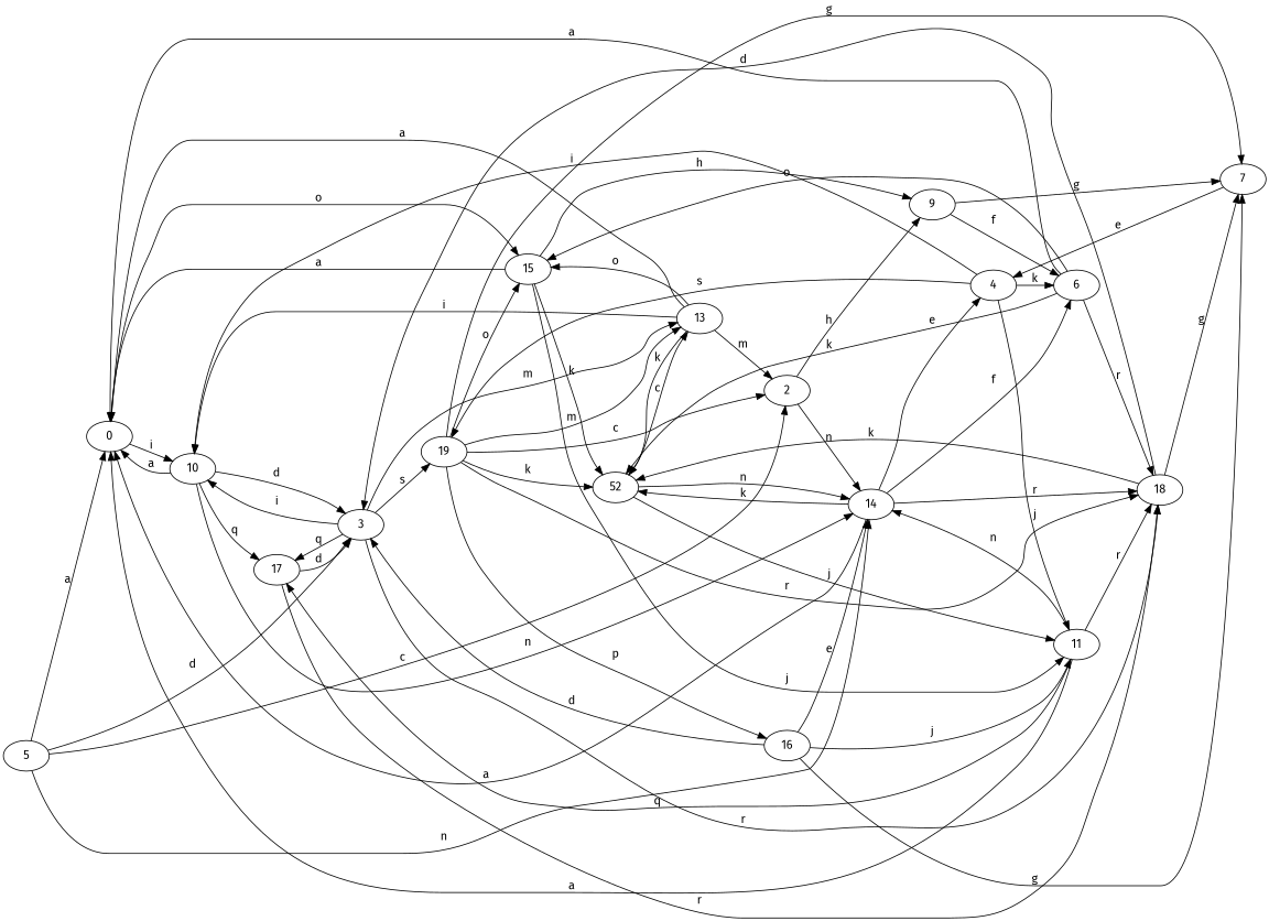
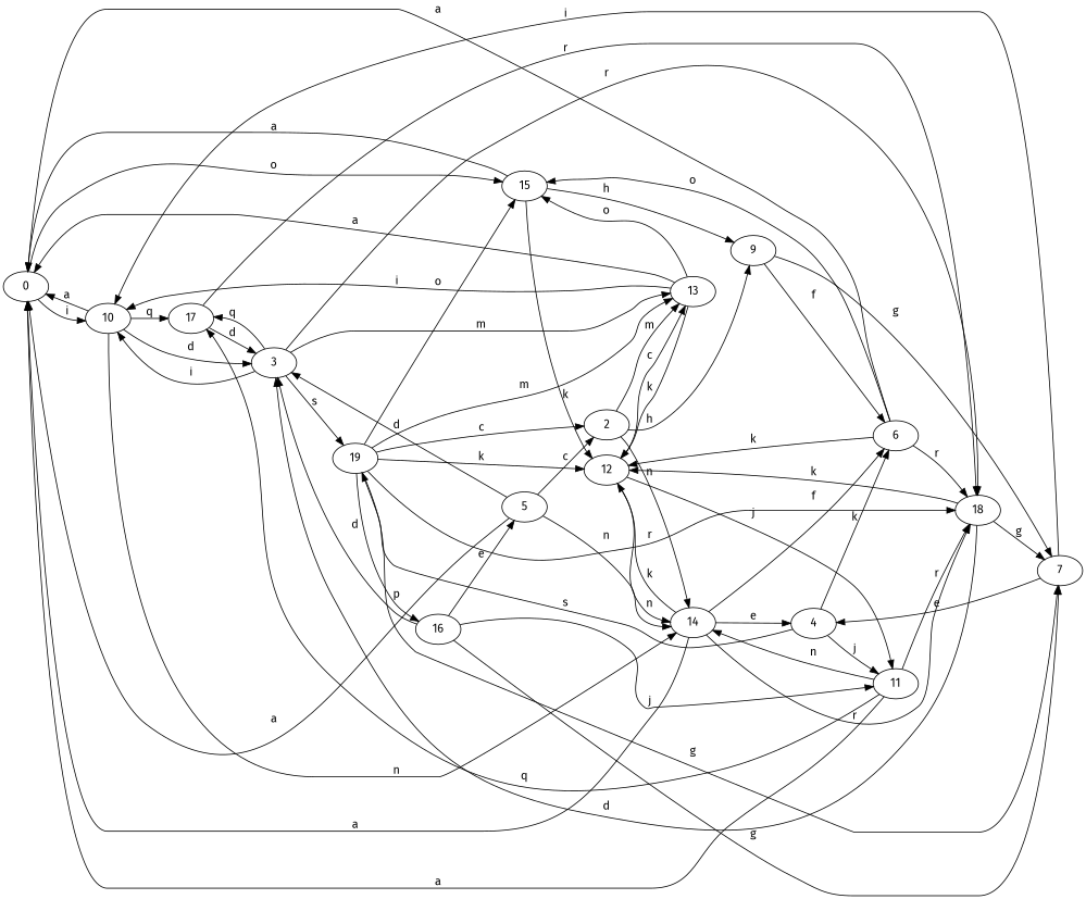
  strict digraph {
    fontname="Fira Sans"
    rankdir=LR
    node [fontname="Fira Sans"]
    edge [fontname="Fira Sans"]
    0
    10
    15
    14
    3
    17
    9
    11
-   12 [label=52]
+   12
    2
    13
    6
    7
    18
    4
    19
    16
    5
    0 -> 10 [label=i]
    0 -> 15 [label=o]
    10 -> 0 [label=a]
    10 -> 14 [label=n]
    10 -> 3 [label=d]
    10 -> 17 [label=q]
    15 -> 0 [label=a]
    15 -> 9 [label=h]
-   15 -> 11 [label=j]
    15 -> 12 [label=k]
    14 -> 0 [label=a]
    14 -> 12 [label=k]
    14 -> 6 [label=f]
    14 -> 18 [label=r]
    14 -> 4 [label=e]
    3 -> 10 [label=i]
    3 -> 17 [label=q]
    3 -> 13 [label=m]
    3 -> 18 [label=r]
    3 -> 19 [label=s]
    17 -> 3 [label=d]
    17 -> 18 [label=r]
    9 -> 6 [label=f]
    9 -> 7 [label=g]
    11 -> 0 [label=a]
    11 -> 14 [label=n]
    11 -> 17 [label=q]
    11 -> 18 [label=r]
    12 -> 14 [label=n]
    12 -> 11 [label=j]
    12 -> 13 [label=c]
    2 -> 14 [label=n]
    2 -> 9 [label=h]
-   13 -> 2 [label=m]
+   2 -> 13 [label=m]
    13 -> 0 [label=a]
    13 -> 10 [label=i]
    13 -> 15 [label=o]
    13 -> 12 [label=k]
    6 -> 0 [label=a]
    6 -> 15 [label=o]
    6 -> 12 [label=k]
    6 -> 18 [label=r]
    7 -> 4 [label=e]
    18 -> 3 [label=d]
    18 -> 12 [label=k]
    18 -> 7 [label=g]
-   4 -> 10 [label=i]
+   7 -> 10 [label=i]
    4 -> 11 [label=j]
    4 -> 6 [label=k]
    4 -> 19 [label=s]
    19 -> 15 [label=o]
    19 -> 12 [label=k]
    19 -> 2 [label=c]
    19 -> 13 [label=m]
    19 -> 7 [label=g]
    19 -> 18 [label=r]
    19 -> 16 [label=p]
    16 -> 3 [label=d]
    16 -> 11 [label=j]
    16 -> 7 [label=g]
-   16 -> 14 [label=e]
+   16 -> 5 [label=e]
    5 -> 0 [label=a]
    5 -> 14 [label=n]
    5 -> 3 [label=d]
    5 -> 2 [label=c]
  }
